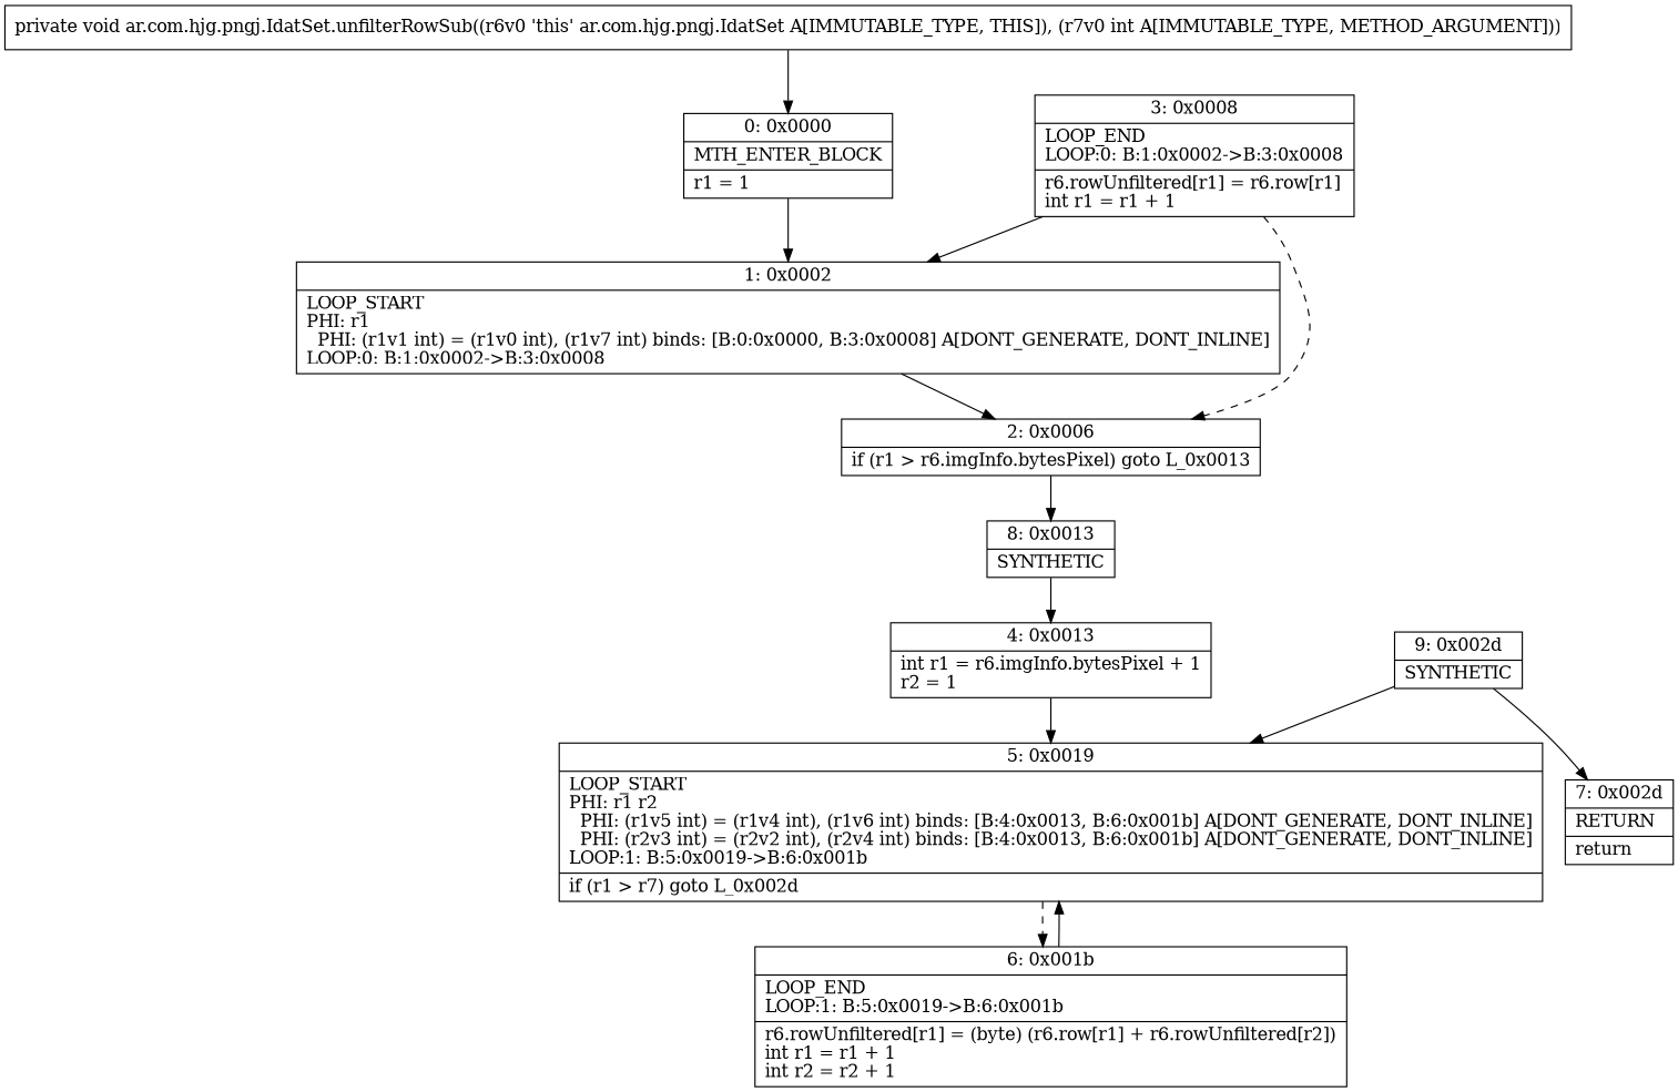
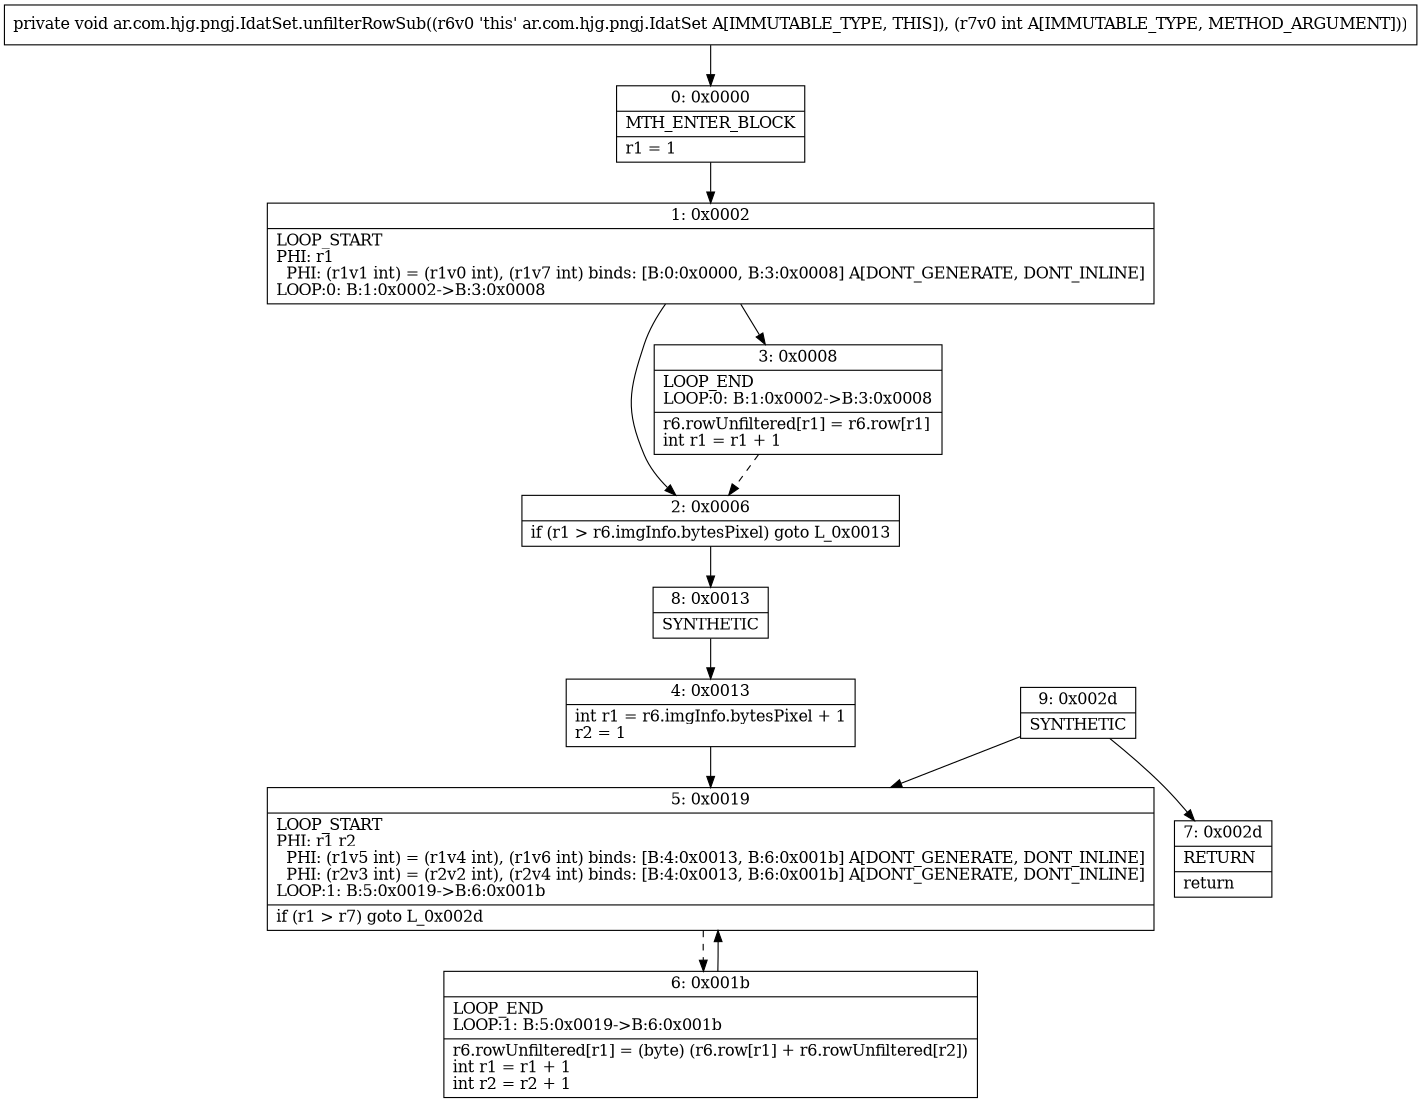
  digraph {
    node [shape=record]
    n1 [label="{0\:\ 0x0000|MTH_ENTER_BLOCK\l|r1 = 1\l}"]
    n2 [label="{1\:\ 0x0002|LOOP_START\lPHI: r1 \l  PHI: (r1v1 int) = (r1v0 int), (r1v7 int) binds: [B:0:0x0000, B:3:0x0008] A[DONT_GENERATE, DONT_INLINE]\lLOOP:0: B:1:0x0002\-\>B:3:0x0008\l}"]
    n3 [label="{2\:\ 0x0006|if (r1 \> r6.imgInfo.bytesPixel) goto L_0x0013\l}"]
    n4 [label="{8\:\ 0x0013|SYNTHETIC\l}"]
    n5 [label="{3\:\ 0x0008|LOOP_END\lLOOP:0: B:1:0x0002\-\>B:3:0x0008\l|r6.rowUnfiltered[r1] = r6.row[r1]\lint r1 = r1 + 1\l}"]
    n6 [label="{4\:\ 0x0013|int r1 = r6.imgInfo.bytesPixel + 1\lr2 = 1\l}"]
    n7 [label="{5\:\ 0x0019|LOOP_START\lPHI: r1 r2 \l  PHI: (r1v5 int) = (r1v4 int), (r1v6 int) binds: [B:4:0x0013, B:6:0x001b] A[DONT_GENERATE, DONT_INLINE]\l  PHI: (r2v3 int) = (r2v2 int), (r2v4 int) binds: [B:4:0x0013, B:6:0x001b] A[DONT_GENERATE, DONT_INLINE]\lLOOP:1: B:5:0x0019\-\>B:6:0x001b\l|if (r1 \> r7) goto L_0x002d\l}"]
    n8 [label="{6\:\ 0x001b|LOOP_END\lLOOP:1: B:5:0x0019\-\>B:6:0x001b\l|r6.rowUnfiltered[r1] = (byte) (r6.row[r1] + r6.rowUnfiltered[r2])\lint r1 = r1 + 1\lint r2 = r2 + 1\l}"]
    n9 [label="{9\:\ 0x002d|SYNTHETIC\l}"]
    n10 [label="{7\:\ 0x002d|RETURN\l|return\l}"]
    n11 [label="{private void ar.com.hjg.pngj.IdatSet.unfilterRowSub((r6v0 'this' ar.com.hjg.pngj.IdatSet A[IMMUTABLE_TYPE, THIS]), (r7v0 int A[IMMUTABLE_TYPE, METHOD_ARGUMENT])) }"]
    n1 -> n2
    n2 -> n3
    n3 -> n4
    n4 -> n6
-   n5 -> n2
+   n2 -> n5
    n5 -> n3 [style=dashed]
    n6 -> n7
    n7 -> n8 [style=dashed]
    n8 -> n7
    n9 -> n7
    n9 -> n10
    n11 -> n1
  }
